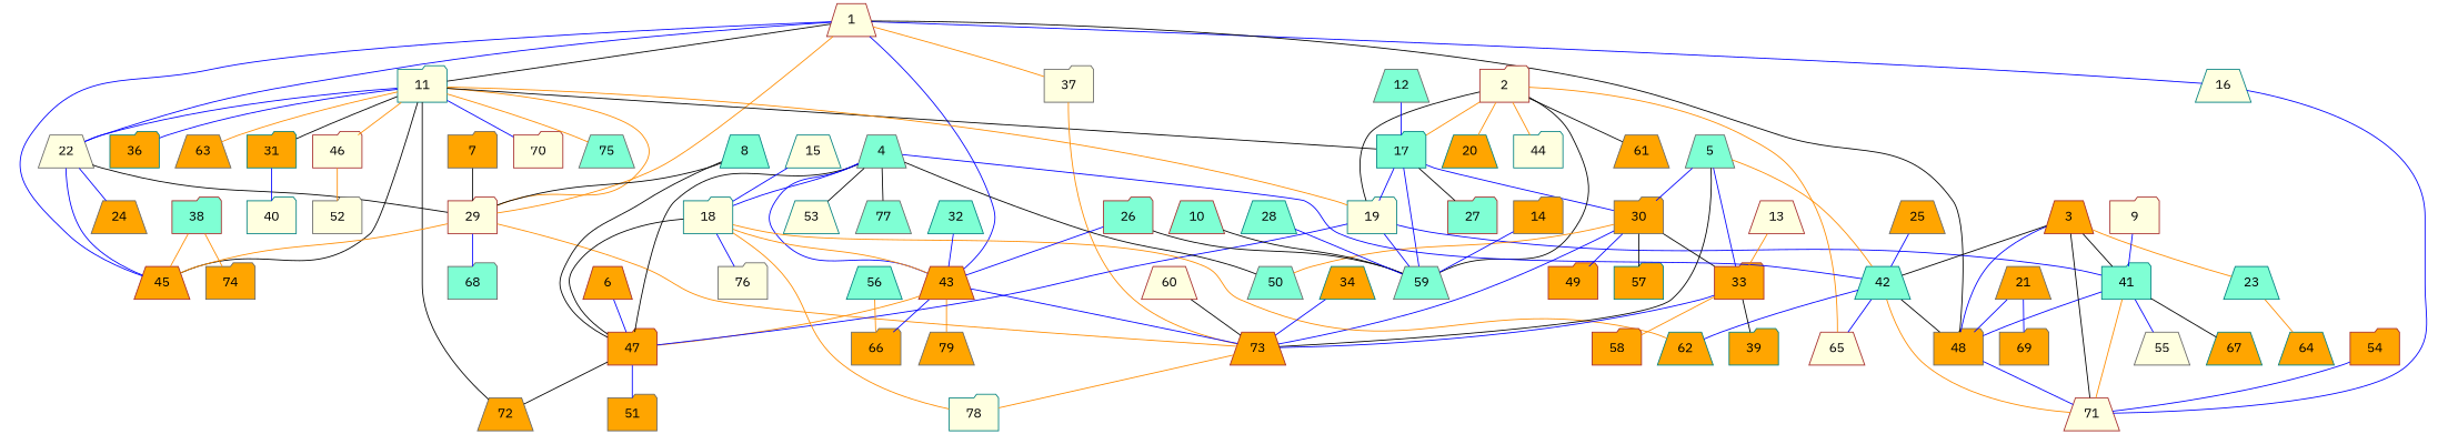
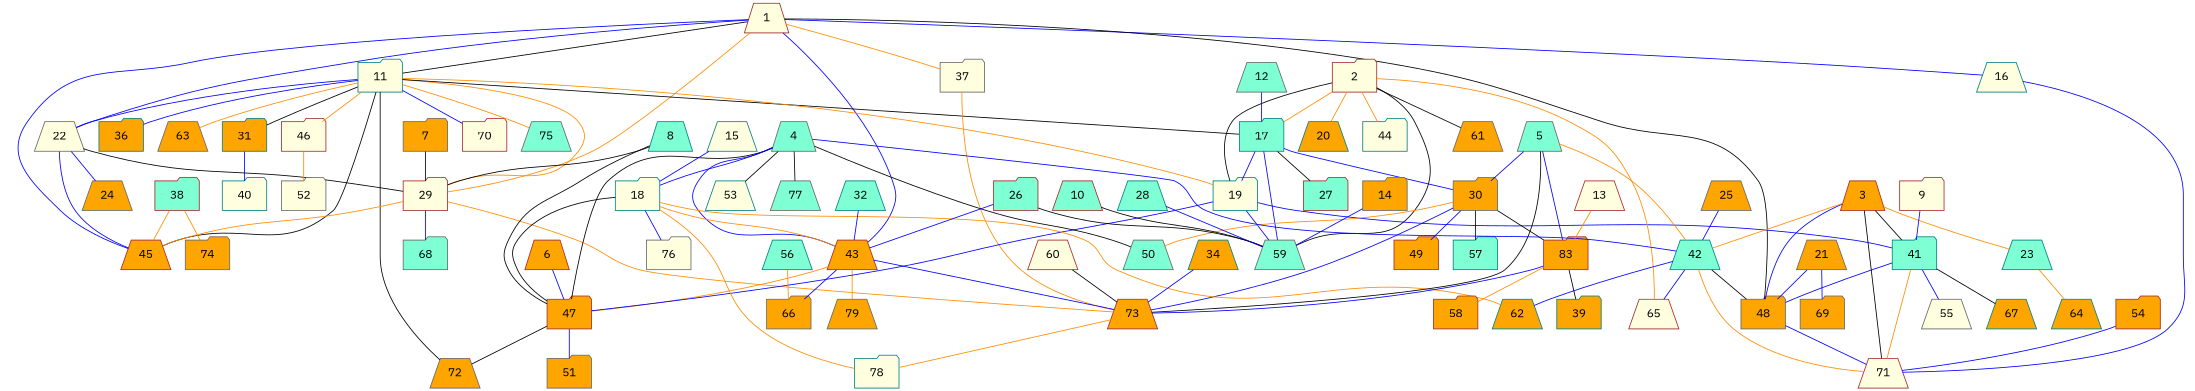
  graph {
    fontname="IBM Plex Sans"
    node [color=gray40 fillcolor=orange fontname="IBM Plex Sans" shape=trapezium style=filled]
    edge [color=blue fontname="IBM Plex Sans" weight=1.0]
    1 [color=brown fillcolor=lightyellow]
    11 [color=teal fillcolor=lightyellow shape=folder]
    16 [color=teal fillcolor=lightyellow]
    22 [fillcolor=lightyellow]
    29 [color=brown fillcolor=lightyellow shape=folder]
    37 [fillcolor=lightyellow shape=folder]
    43 [color=brown]
    45 [color=brown]
    48 [shape=folder]
    17 [color=teal fillcolor=aquamarine shape=folder]
    19 [color=teal fillcolor=lightyellow shape=folder]
    31 [color=teal shape=folder]
    36 [color=teal shape=folder]
    46 [color=brown fillcolor=lightyellow shape=folder]
    63
    70 [color=brown fillcolor=lightyellow shape=folder]
    72
    75 [fillcolor=aquamarine]
    71 [color=brown fillcolor=lightyellow]
    24
    73 [color=brown]
    68 [fillcolor=aquamarine shape=folder]
    47 [color=brown shape=folder]
    66 [shape=folder]
    79
    2 [color=brown fillcolor=lightyellow shape=folder]
    20 [color=teal]
    44 [color=teal fillcolor=lightyellow shape=folder]
    59 [fillcolor=aquamarine]
    61
    65 [color=brown fillcolor=lightyellow]
    30 [shape=folder]
    27 [color=brown fillcolor=aquamarine shape=folder]
    41 [color=teal fillcolor=aquamarine shape=folder]
    3 [color=brown]
    23 [color=teal fillcolor=aquamarine]
    42 [color=teal fillcolor=aquamarine]
    64 [color=teal]
    55 [fillcolor=lightyellow]
    67 [color=teal]
    62 [color=teal]
    4 [fillcolor=aquamarine]
    18 [color=teal fillcolor=lightyellow shape=folder]
    50 [fillcolor=aquamarine]
    53 [color=teal fillcolor=lightyellow]
    77 [fillcolor=aquamarine]
    76 [fillcolor=lightyellow shape=folder]
    78 [color=teal fillcolor=lightyellow shape=folder]
    51 [shape=folder]
    5 [fillcolor=aquamarine]
-   33 [color=brown shape=folder]
+   33 [color=brown shape=folder label=83]
    49 [color=brown shape=folder]
-   57 [color=teal shape=folder]
+   57 [color=teal fillcolor=aquamarine shape=folder]
    39 [color=teal shape=folder]
    58 [color=brown shape=folder]
    40 [color=teal fillcolor=lightyellow shape=folder]
    6 [color=brown]
    7 [shape=folder]
    8 [color=teal fillcolor=aquamarine]
    9 [color=brown fillcolor=lightyellow shape=folder]
    10 [color=brown fillcolor=aquamarine]
    52 [fillcolor=lightyellow shape=folder]
    12 [fillcolor=aquamarine]
    13 [color=brown fillcolor=lightyellow]
    14 [shape=folder]
    15 [color=teal fillcolor=lightyellow]
    21
    69 [shape=folder]
    25
    26 [color=brown fillcolor=aquamarine shape=folder]
    28 [color=teal fillcolor=aquamarine]
    32 [color=teal fillcolor=aquamarine]
    34 [color=teal]
    38 [color=brown fillcolor=aquamarine shape=folder]
    74 [shape=folder]
    54 [color=brown shape=folder]
    56 [color=teal fillcolor=aquamarine]
    60 [color=brown fillcolor=lightyellow]
    1 -- 11 [color=black]
    1 -- 16
    1 -- 22
    1 -- 29 [color=darkorange]
    1 -- 37 [color=darkorange]
    1 -- 43
    1 -- 45
    1 -- 48 [color=black]
    11 -- 22
    11 -- 29 [color=darkorange]
    11 -- 45 [color=black]
    11 -- 17 [color=black]
    11 -- 19 [color=darkorange]
    11 -- 31 [color=black]
    11 -- 36
    11 -- 46 [color=darkorange]
    11 -- 63 [color=darkorange]
    11 -- 70
    11 -- 72 [color=black]
    11 -- 75 [color=darkorange]
    16 -- 71
    22 -- 29 [color=black]
    22 -- 45
    22 -- 24
    29 -- 45 [color=darkorange]
    29 -- 73 [color=darkorange]
    29 -- 68
    37 -- 73 [color=darkorange]
    43 -- 73
    43 -- 47 [color=darkorange]
    43 -- 66
    43 -- 79 [color=darkorange]
    48 -- 71
    17 -- 19
    17 -- 59
    17 -- 30
    17 -- 27 [color=black]
    19 -- 47
    19 -- 59
    19 -- 41
    31 -- 40
    46 -- 52 [color=darkorange]
    73 -- 78 [color=darkorange]
    47 -- 72 [color=black]
    47 -- 51
    2 -- 17 [color=darkorange weight=2.0]
    2 -- 19 [color=black weight=2.0]
    2 -- 20 [color=darkorange]
    2 -- 44 [color=darkorange]
    2 -- 59 [color=black weight=2.0]
    2 -- 61 [color=black]
    2 -- 65 [color=darkorange]
    30 -- 73
    30 -- 50 [color=darkorange]
    30 -- 33 [color=black]
    30 -- 49
    30 -- 57 [color=black]
    41 -- 48
    41 -- 71 [color=darkorange]
    41 -- 55
    41 -- 67 [color=black]
    3 -- 48
    3 -- 71 [color=black]
    3 -- 41 [color=black]
    3 -- 23 [color=darkorange]
-   3 -- 42 [color=black]
+   3 -- 42 [color=darkorange]
    23 -- 64 [color=darkorange]
    42 -- 48 [color=black]
    42 -- 71 [color=darkorange]
    42 -- 65
    42 -- 62
    4 -- 43 [weight=2.0]
    4 -- 47 [color=black weight=2.0]
    4 -- 42
    4 -- 18 [weight=2.0]
    4 -- 50 [color=black]
    4 -- 53 [color=black]
    4 -- 77 [color=black]
    18 -- 43 [color=darkorange]
    18 -- 47 [color=black]
    18 -- 62 [color=darkorange]
    18 -- 76
    18 -- 78 [color=darkorange]
    5 -- 73 [color=black weight=2.0]
    5 -- 30 [weight=2.0]
    5 -- 42 [color=darkorange]
    5 -- 33 [weight=2.0]
    33 -- 73
    33 -- 39 [color=black]
    33 -- 58 [color=darkorange]
    6 -- 47
    7 -- 29 [color=black]
    8 -- 29 [color=black]
    8 -- 47 [color=black]
    9 -- 41
    10 -- 59 [color=black]
    12 -- 17
    13 -- 33 [color=darkorange]
    14 -- 59
    15 -- 18
    21 -- 48
    21 -- 69
    25 -- 42
    26 -- 43
    26 -- 59 [color=black]
    28 -- 59
    32 -- 43
    34 -- 73
    38 -- 45 [color=darkorange]
    38 -- 74 [color=darkorange]
    54 -- 71
    56 -- 66 [color=darkorange]
    60 -- 73 [color=black]
  }
